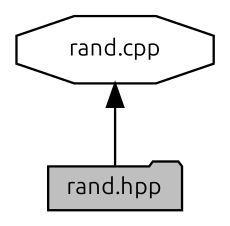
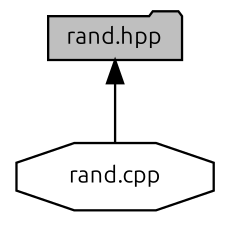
  digraph {
    fontname=Ubuntu
    node [color=black fontname=Ubuntu fontsize=10 style=filled]
    n1 [fillcolor=grey75 fontcolor=black height=0.2 label="rand.hpp" shape=folder width=0.4]
    n2 [fillcolor=white height=0.2 label="rand.cpp" shape=octagon width=0.4]
-   n2 -> n1 [color=black dir=back fontname=Ubuntu fontsize=10 labelfontname=Helvetica labelfontsize=10 style=solid]
+   n1 -> n2 [color=black dir=back fontname=Ubuntu fontsize=10 labelfontname=Helvetica labelfontsize=10 style=solid]
  }
